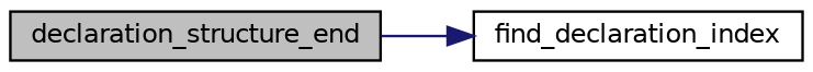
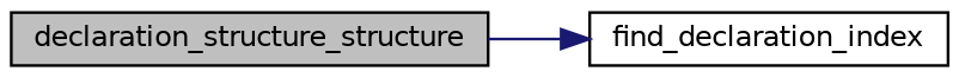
  digraph {
    rankdir=LR
    node [color=black fontname=Helvetica fontsize=10 shape=record style=filled]
-   n1 [fillcolor=grey75 fontcolor=black height=0.2 label=declaration_structure_end width=0.4]
+   n1 [fillcolor=grey75 fontcolor=black height=0.2 label=declaration_structure_structure width=0.4]
    n2 [fillcolor=white height=0.2 label=find_declaration_index width=0.4]
    n1 -> n2 [color=midnightblue fontname=Helvetica fontsize=10 labelfontname=Helvetica labelfontsize=10 style=solid]
  }
